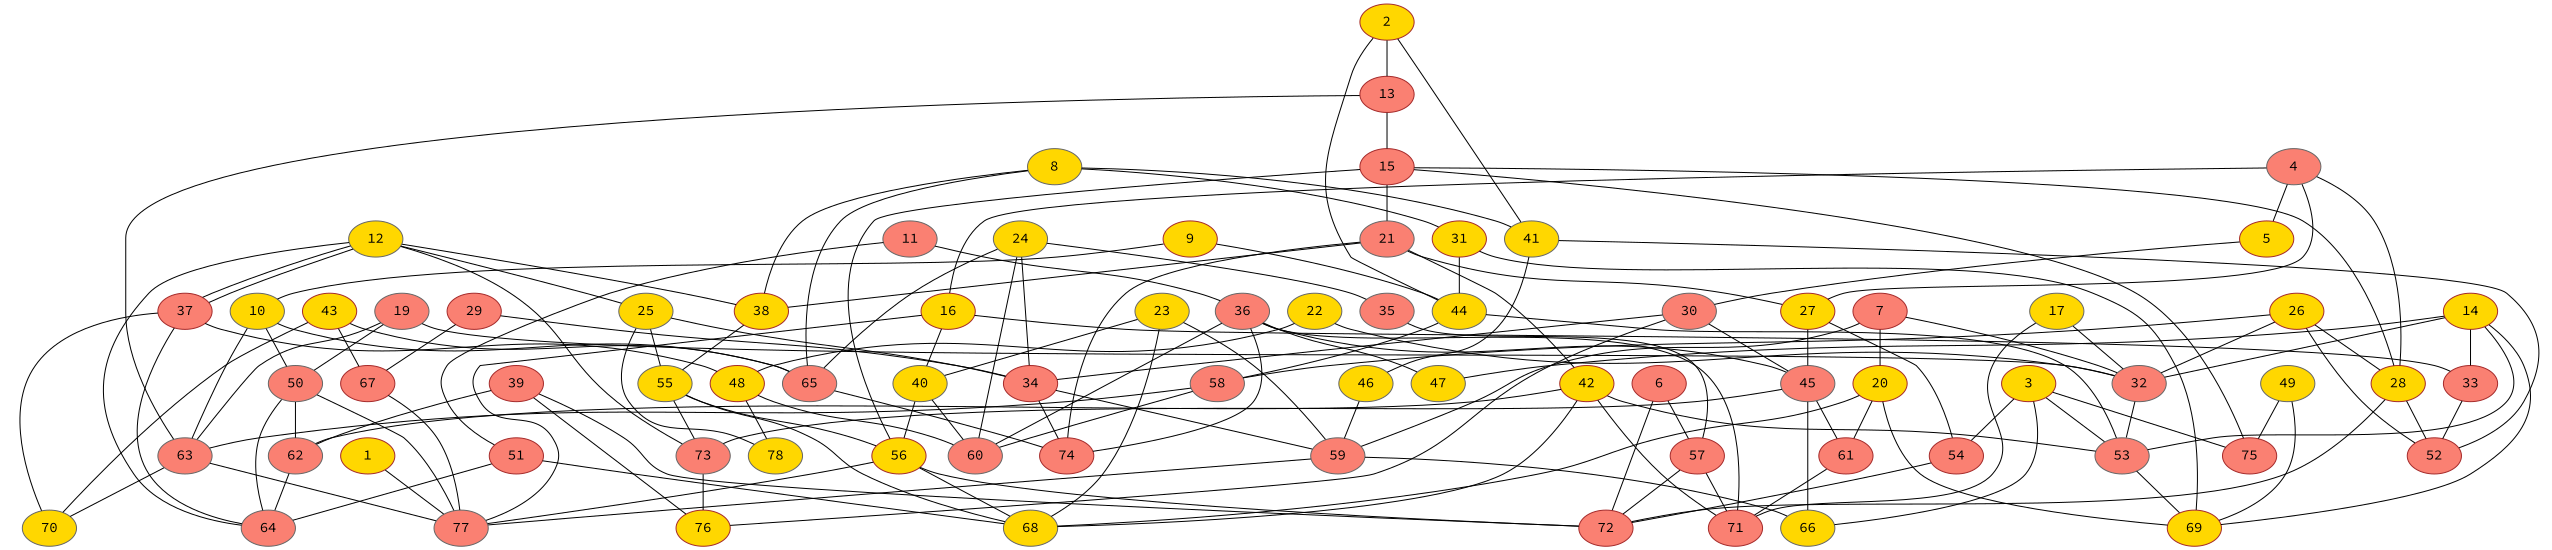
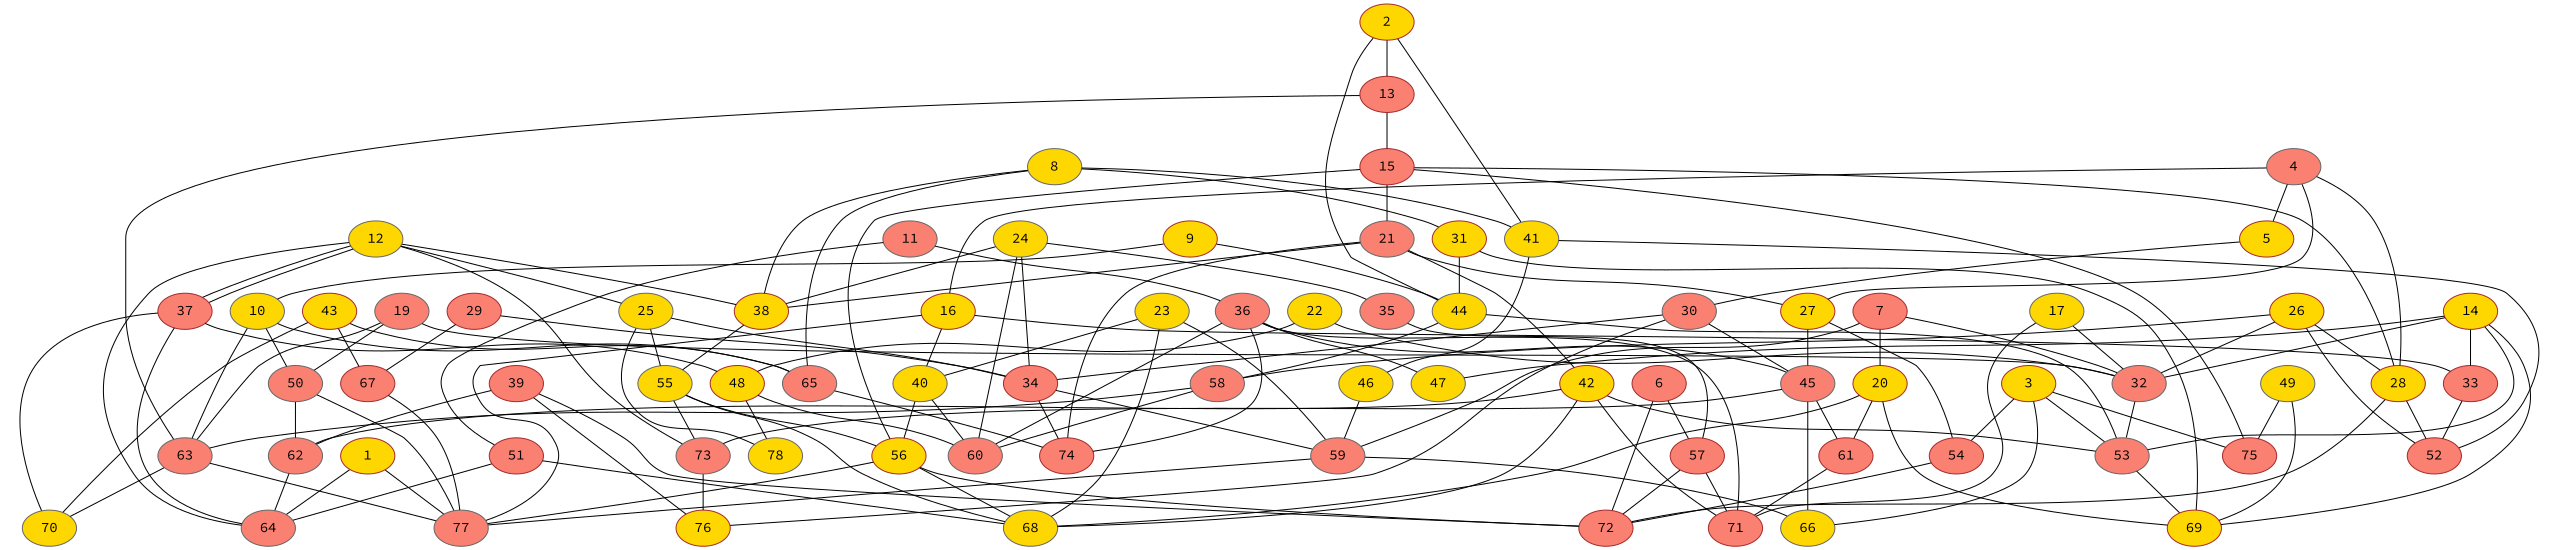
  graph {
    fontname="Source Code Pro"
    node [color=gray40 fillcolor=salmon fontname="Source Code Pro" style=filled]
    edge [fontname="Source Code Pro"]
    1 [color=brown fillcolor=gold]
    64
    77
    2 [color=brown fillcolor=gold]
    13 [color=brown]
    41 [fillcolor=gold]
    44 [fillcolor=gold]
    63
    15 [color=brown]
    52 [color=brown]
    46 [fillcolor=gold]
    53
    58
    3 [color=brown fillcolor=gold]
    54 [color=brown]
    66 [fillcolor=gold]
    75 [color=brown]
    69 [color=brown fillcolor=gold]
    72 [color=brown]
    4
    5 [color=brown fillcolor=gold]
    16 [color=brown fillcolor=gold]
    27 [color=brown fillcolor=gold]
    28 [color=brown fillcolor=gold]
    30
    33 [color=brown]
    40 [fillcolor=gold]
    45
    34 [color=brown]
    76 [color=brown fillcolor=gold]
    6 [color=brown]
    57 [color=brown]
    71 [color=brown]
    20 [color=brown fillcolor=gold]
    7 [color=brown]
    32
    59
    61 [color=brown]
    68 [fillcolor=gold]
    8 [fillcolor=gold]
    31 [color=brown fillcolor=gold]
    38 [color=brown fillcolor=gold]
    65
    55 [fillcolor=gold]
    74 [color=brown]
    9 [color=brown fillcolor=gold]
    10 [fillcolor=gold]
    50
    62
    70 [fillcolor=gold]
    11
    36
    51 [color=brown]
    47 [fillcolor=gold]
    60
    12 [fillcolor=gold]
    25 [fillcolor=gold]
    37 [color=brown]
    73
    78 [fillcolor=gold]
    48 [color=brown fillcolor=gold]
    21
    56 [color=brown fillcolor=gold]
    14 [color=brown fillcolor=gold]
    42 [color=brown fillcolor=gold]
    17 [fillcolor=gold]
    22 [fillcolor=gold]
    19
    23 [fillcolor=gold]
    24 [fillcolor=gold]
    35
    26 [color=brown fillcolor=gold]
    29 [color=brown]
    67 [color=brown]
    39 [color=brown]
    43 [color=brown fillcolor=gold]
    49 [fillcolor=gold]
-   50 -- 64
+   1 -- 64
    1 -- 77
    2 -- 13
    2 -- 41
    2 -- 44
    13 -- 63
    13 -- 15
    41 -- 52
    41 -- 46
    44 -- 53
    44 -- 58
    63 -- 77
    63 -- 70
    15 -- 75
    15 -- 28
    15 -- 21
    15 -- 56
    46 -- 59
    53 -- 69
    58 -- 63
    58 -- 60
    3 -- 53
    3 -- 54
    3 -- 66
    3 -- 75
    54 -- 72
    4 -- 5
    4 -- 16
    4 -- 27
    4 -- 28
    5 -- 30
    16 -- 77
    16 -- 33
    16 -- 40
    27 -- 54
    27 -- 45
    28 -- 52
    28 -- 72
    30 -- 45
    30 -- 34
    30 -- 76
    33 -- 52
    40 -- 60
    40 -- 56
    45 -- 66
    45 -- 61
    45 -- 73
    34 -- 59
    34 -- 74
    6 -- 72
    6 -- 57
    57 -- 72
    57 -- 71
    20 -- 69
    20 -- 61
    20 -- 68
    7 -- 20
    7 -- 32
    7 -- 59
    32 -- 53
    59 -- 77
    59 -- 66
    61 -- 71
    8 -- 41
    8 -- 31
    8 -- 38
    8 -- 65
    31 -- 44
    31 -- 69
    38 -- 55
    65 -- 74
    55 -- 68
    55 -- 73
    55 -- 56
    9 -- 44
    9 -- 10
    10 -- 63
    10 -- 65
    10 -- 50
    50 -- 77
    50 -- 62
    62 -- 64
    11 -- 36
    11 -- 51
    36 -- 45
    36 -- 71
    36 -- 74
    36 -- 47
    36 -- 60
    51 -- 64
    51 -- 68
    12 -- 64
    12 -- 38
    12 -- 25
    12 -- 37
    12 -- 37
    12 -- 73
    25 -- 34
    25 -- 55
    25 -- 78
    37 -- 64
    37 -- 70
    37 -- 48
    73 -- 76
    48 -- 60
    48 -- 78
    21 -- 27
    21 -- 38
    21 -- 74
    21 -- 42
    56 -- 77
    56 -- 72
    56 -- 68
    14 -- 53
    14 -- 69
    14 -- 33
    14 -- 32
    14 -- 47
    42 -- 53
    42 -- 71
    42 -- 68
    42 -- 62
    17 -- 71
    17 -- 32
    22 -- 32
    22 -- 48
    19 -- 63
    19 -- 32
    19 -- 50
    23 -- 40
    23 -- 59
    23 -- 68
    24 -- 34
-   24 -- 65
+   24 -- 38
    24 -- 60
    24 -- 35
    35 -- 57
    26 -- 52
    26 -- 58
    26 -- 28
    26 -- 32
    29 -- 34
    29 -- 67
    67 -- 77
    39 -- 72
    39 -- 76
    39 -- 62
    43 -- 65
    43 -- 70
    43 -- 67
    49 -- 75
    49 -- 69
  }
